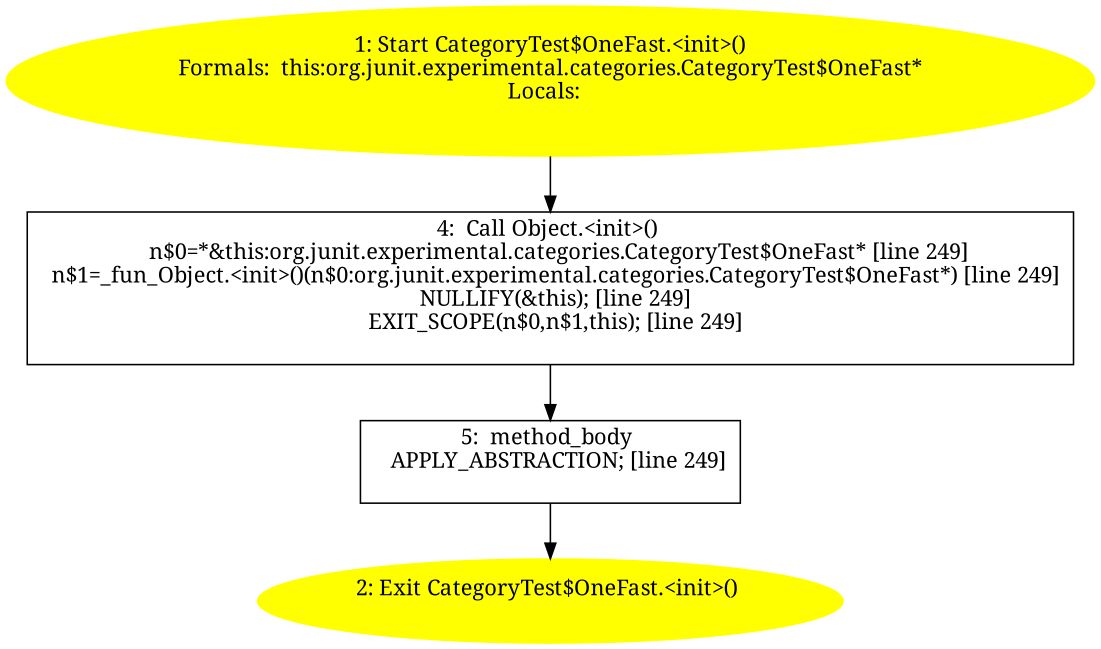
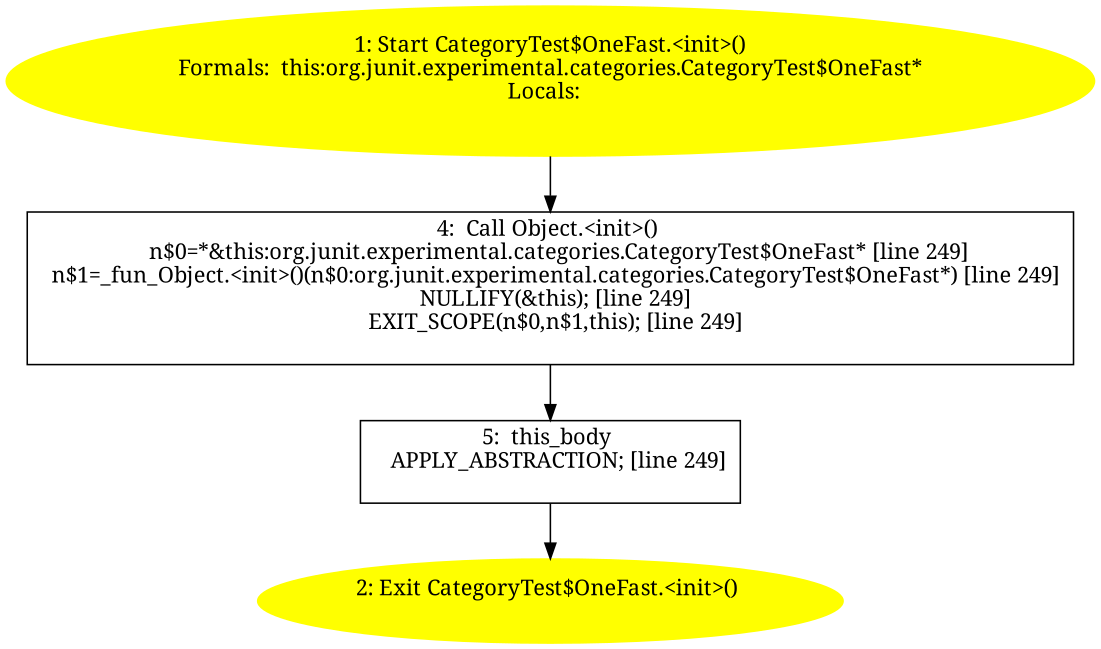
  digraph {
    fontname="Noto Serif"
    node [fontname="Noto Serif"]
    edge [fontname="Noto Serif"]
    n1 [color=yellow label="1: Start CategoryTest$OneFast.<init>()\nFormals:  this:org.junit.experimental.categories.CategoryTest$OneFast*\nLocals:  \n  " style=filled]
    n2 [label="4:  Call Object.<init>() \n   n$0=*&this:org.junit.experimental.categories.CategoryTest$OneFast* [line 249]\n  n$1=_fun_Object.<init>()(n$0:org.junit.experimental.categories.CategoryTest$OneFast*) [line 249]\n  NULLIFY(&this); [line 249]\n  EXIT_SCOPE(n$0,n$1,this); [line 249]\n " shape=box]
-   n3 [label="5:  method_body \n   APPLY_ABSTRACTION; [line 249]\n " shape=box]
+   n3 [label="5:  this_body \n   APPLY_ABSTRACTION; [line 249]\n " shape=box]
    n4 [color=yellow label="2: Exit CategoryTest$OneFast.<init>() \n  " style=filled]
    n1 -> n2
    n2 -> n3
    n3 -> n4
  }
